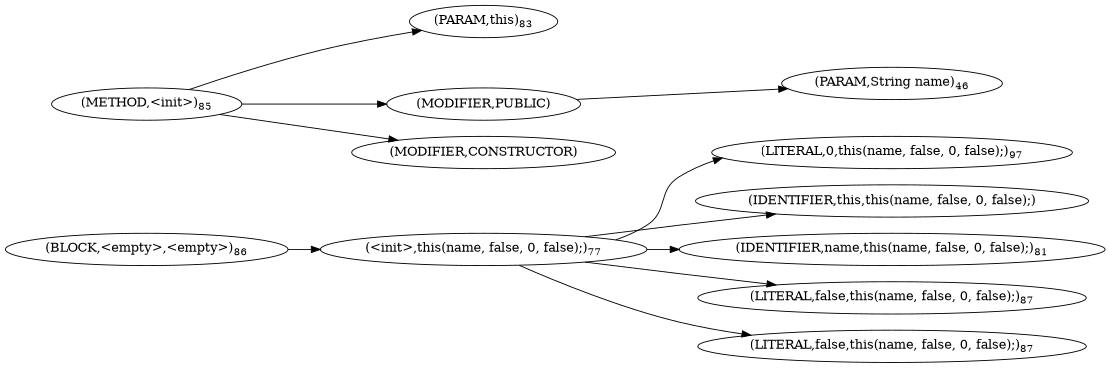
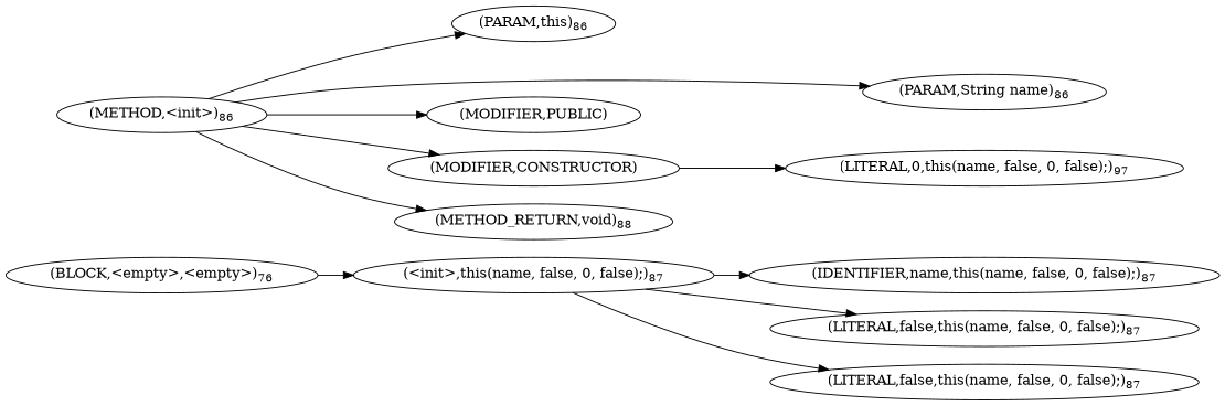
  digraph {
    rankdir=LR
-   n1 [label=<(METHOD,&lt;init&gt;)<SUB>85</SUB>>]
-   n2 [label=<(PARAM,this)<SUB>83</SUB>>]
-   n3 [label=<(PARAM,String name)<SUB>46</SUB>>]
+   n1 [label=<(METHOD,&lt;init&gt;)<SUB>86</SUB>>]
+   n2 [label=<(PARAM,this)<SUB>86</SUB>>]
+   n3 [label=<(PARAM,String name)<SUB>86</SUB>>]
    n4 [label=<(MODIFIER,CONSTRUCTOR)>]
    n5 [label=<(MODIFIER,PUBLIC)>]
-   n7 [label=<(BLOCK,&lt;empty&gt;,&lt;empty&gt;)<SUB>86</SUB>>]
-   n8 [label=<(&lt;init&gt;,this(name, false, 0, false);)<SUB>77</SUB>>]
-   n9 [label=<(IDENTIFIER,this,this(name, false, 0, false);)>]
-   n10 [label=<(IDENTIFIER,name,this(name, false, 0, false);)<SUB>81</SUB>>]
+   n6 [label=<(METHOD_RETURN,void)<SUB>88</SUB>>]
+   n7 [label=<(BLOCK,&lt;empty&gt;,&lt;empty&gt;)<SUB>76</SUB>>]
+   n8 [label=<(&lt;init&gt;,this(name, false, 0, false);)<SUB>87</SUB>>]
+   n10 [label=<(IDENTIFIER,name,this(name, false, 0, false);)<SUB>87</SUB>>]
    n11 [label=<(LITERAL,false,this(name, false, 0, false);)<SUB>87</SUB>>]
    n12 [label=<(LITERAL,0,this(name, false, 0, false);)<SUB>97</SUB>>]
    n13 [label=<(LITERAL,false,this(name, false, 0, false);)<SUB>87</SUB>>]
    n1 -> n2
-   n5 -> n3
+   n1 -> n3
    n1 -> n4
    n1 -> n5
+   n1 -> n6
    n7 -> n8
-   n8 -> n9
    n8 -> n10
    n8 -> n11
-   n8 -> n12
+   n4 -> n12
    n8 -> n13
  }
